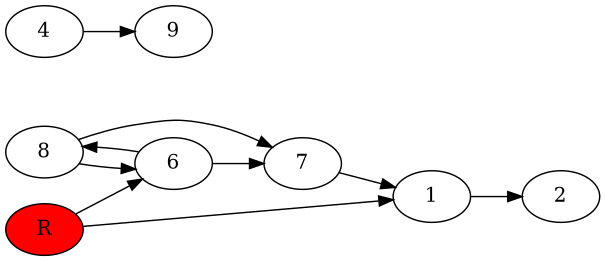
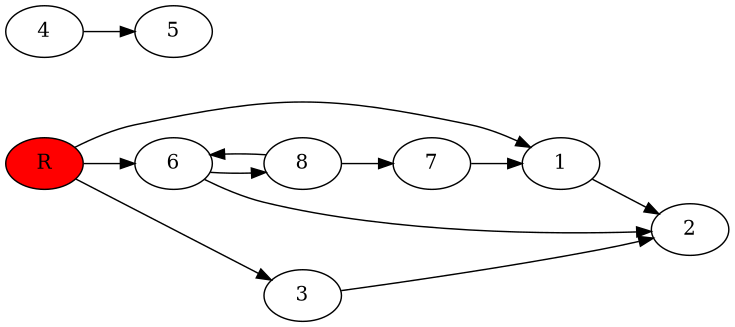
  digraph {
    rankdir=LR
    1
    2
    4
-   9
+   9 [label=5]
    8
    7
    6
+   3
    R [fillcolor="#ff0000" style=filled]
    1 -> 2
    4 -> 9
    8 -> 7
    8 -> 6
    7 -> 1
    6 -> 8
-   6 -> 7
+   6 -> 2
+   3 -> 2
    R -> 1
    R -> 6
+   R -> 3
  }
